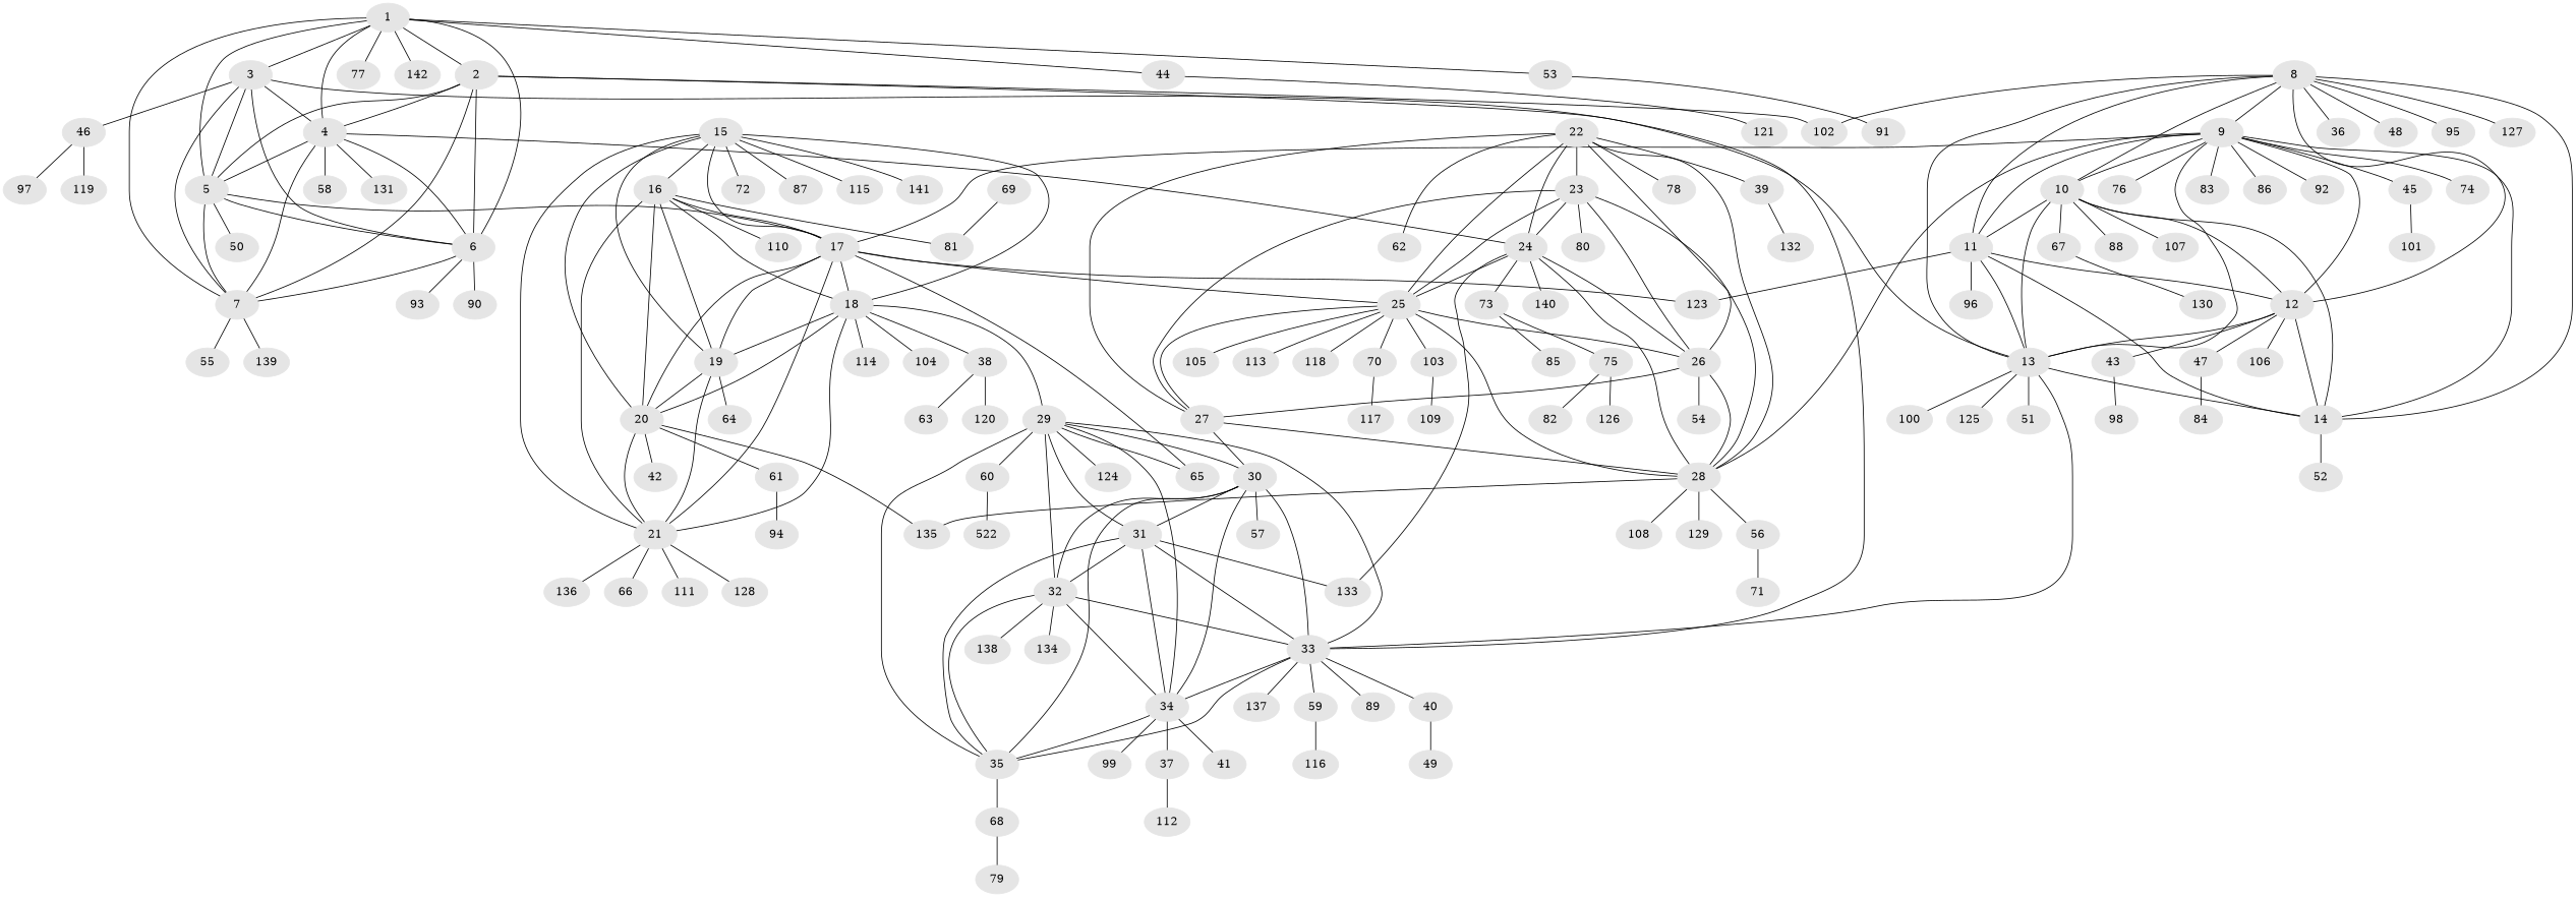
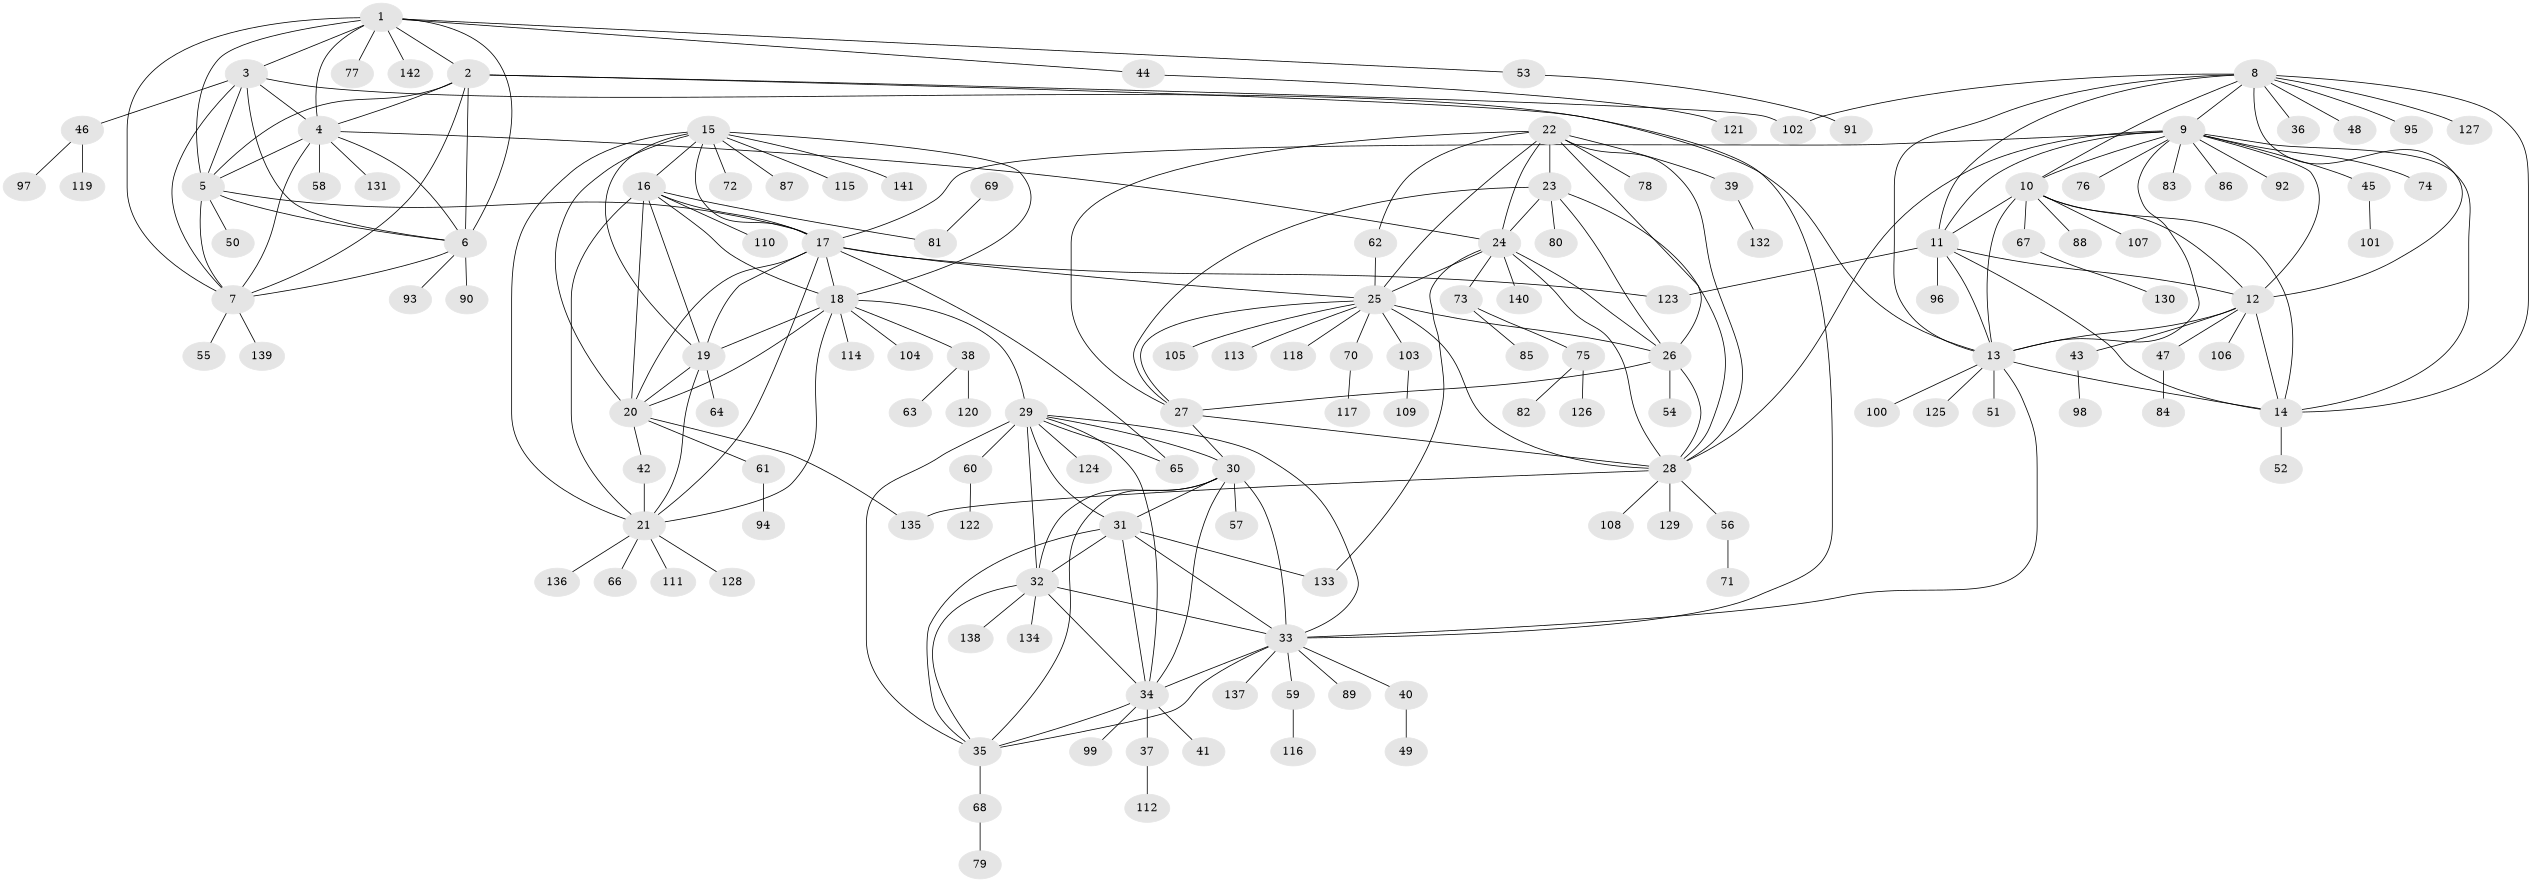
  graph {
    node [color=gray90 style=filled]
    1
    2
    3
    4
    5
    6
    7
    44
    53
    77
    142
    33
    102
    13
    46
    24
    58
    131
    17
    50
    90
    93
    55
    139
    121
    91
    34
    35
    40
    59
    89
    137
    14
    51
    100
    125
    97
    119
    28
    25
    26
    73
    133
    140
    123
    18
    19
    20
    21
    65
    8
    9
    10
    11
    12
    36
    48
    95
    127
    45
    74
    76
    83
    86
    92
    67
    88
    107
    96
    43
    47
    106
    52
    135
    56
    108
    129
    101
    130
    98
    84
    15
    16
    72
    87
    115
    141
    110
    81
    29
    38
    104
    114
    64
    42
    61
    66
    111
    128
    136
    69
    27
    70
    103
    105
    113
    118
    30
    31
    32
    60
    124
    63
    120
    94
    22
    23
    39
    62
    78
    80
    54
    132
    75
    85
    117
    109
    57
    71
    134
    138
    37
    41
    99
    68
-   122 [label=522]
+   122
    49
    116
    112
    79
    82
    126
    1 -- 2
    1 -- 3
    1 -- 4
    1 -- 5
    1 -- 6
    1 -- 7
    1 -- 44
    1 -- 53
    1 -- 77
    1 -- 142
    2 -- 4
    2 -- 5
    2 -- 6
    2 -- 7
    2 -- 33
    2 -- 102
    3 -- 4
    3 -- 5
    3 -- 6
    3 -- 7
    3 -- 13
    3 -- 46
    4 -- 5
    4 -- 6
    4 -- 7
    4 -- 24
    4 -- 58
    4 -- 131
    5 -- 6
    5 -- 7
    5 -- 17
    5 -- 50
    6 -- 7
    6 -- 90
    6 -- 93
    7 -- 55
    7 -- 139
    44 -- 121
    53 -- 91
    33 -- 34
    33 -- 35
    33 -- 40
    33 -- 59
    33 -- 89
    33 -- 137
    13 -- 33
    13 -- 14
    13 -- 51
    13 -- 100
    13 -- 125
    46 -- 97
    46 -- 119
    24 -- 28
    24 -- 25
    24 -- 26
    24 -- 73
    24 -- 133
    24 -- 140
    17 -- 25
    17 -- 123
    17 -- 18
    17 -- 19
    17 -- 20
    17 -- 21
    17 -- 65
    34 -- 35
    34 -- 37
    34 -- 41
    34 -- 99
    35 -- 68
    40 -- 49
    59 -- 116
    14 -- 52
    28 -- 135
    28 -- 56
    28 -- 108
    28 -- 129
    25 -- 28
    25 -- 26
    25 -- 27
    25 -- 70
    25 -- 103
    25 -- 105
    25 -- 113
    25 -- 118
    26 -- 28
    26 -- 27
    26 -- 54
    73 -- 75
    73 -- 85
    18 -- 19
    18 -- 20
    18 -- 21
    18 -- 29
    18 -- 38
    18 -- 104
    18 -- 114
    19 -- 20
    19 -- 21
    19 -- 64
-   20 -- 21
+   42 -- 21
    20 -- 135
    20 -- 42
    20 -- 61
    21 -- 66
    21 -- 111
    21 -- 128
    21 -- 136
    8 -- 102
    8 -- 13
    8 -- 14
    8 -- 9
    8 -- 10
    8 -- 11
    8 -- 12
    8 -- 36
    8 -- 48
    8 -- 95
    8 -- 127
    9 -- 13
    9 -- 17
    9 -- 14
    9 -- 28
    9 -- 10
    9 -- 11
    9 -- 12
    9 -- 45
    9 -- 74
    9 -- 76
    9 -- 83
    9 -- 86
    9 -- 92
    10 -- 13
    10 -- 14
    10 -- 11
    10 -- 12
    10 -- 67
    10 -- 88
    10 -- 107
    11 -- 13
    11 -- 14
    11 -- 123
    11 -- 12
    11 -- 96
    12 -- 13
    12 -- 14
    12 -- 43
    12 -- 47
    12 -- 106
    45 -- 101
    67 -- 130
    43 -- 98
    47 -- 84
    56 -- 71
    15 -- 17
    15 -- 18
    15 -- 19
    15 -- 20
    15 -- 21
    15 -- 16
    15 -- 72
    15 -- 87
    15 -- 115
    15 -- 141
    16 -- 17
    16 -- 18
    16 -- 19
    16 -- 20
    16 -- 21
    16 -- 110
    16 -- 81
    29 -- 33
    29 -- 34
    29 -- 35
    29 -- 65
    29 -- 30
    29 -- 31
    29 -- 32
    29 -- 60
    29 -- 124
    38 -- 63
    38 -- 120
    61 -- 94
    69 -- 81
    27 -- 28
    27 -- 30
    70 -- 117
    103 -- 109
    30 -- 33
    30 -- 34
    30 -- 35
    30 -- 31
    30 -- 32
    30 -- 57
    31 -- 33
    31 -- 34
    31 -- 35
    31 -- 133
    31 -- 32
    32 -- 33
    32 -- 34
    32 -- 35
    32 -- 134
    32 -- 138
    60 -- 122
    22 -- 24
    22 -- 28
    22 -- 25
    22 -- 26
    22 -- 27
    22 -- 23
    22 -- 39
    22 -- 62
    22 -- 78
    23 -- 24
    23 -- 28
-   23 -- 25
+   62 -- 25
    23 -- 26
    23 -- 27
    23 -- 80
    39 -- 132
    75 -- 82
    75 -- 126
    37 -- 112
    68 -- 79
  }
